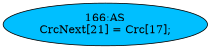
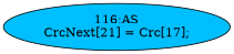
  strict digraph {
-   n1 [ast="<pyverilog.vparser.ast.Assign object at 0x7f417dccac50>" def_var="['CrcNext']" fillcolor=deepskyblue label="166:AS\nCrcNext[21] = Crc[17];" statements="[]" style=filled typ=Assign use_var="['Crc']"]
+   n1 [ast="<pyverilog.vparser.ast.Assign object at 0x7f417dccac50>" def_var="['CrcNext']" fillcolor=deepskyblue label="116:AS\nCrcNext[21] = Crc[17];" statements="[]" style=filled typ=Assign use_var="['Crc']"]
  }
